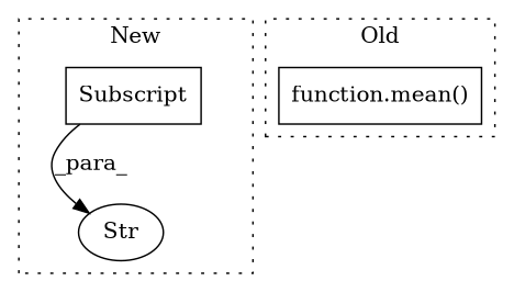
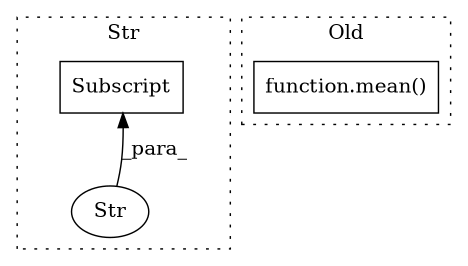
  digraph {
    node [shape=box]
    n1 [a=63 l="18,0" label=Subscript s="835,0"]
    n2 [a=66 l=6 label=Str s=846 shape=ellipse]
    n3 [a=75 l="5,1" label="function.mean()" s="1122,1144"]
    subgraph cluster_1 {
-     label=New
+     label=Str
      style=dotted
      n1
      n2
    }
    subgraph cluster_2 {
      label=Old
      style=dotted
      n3
    }
-   n1 -> n2 [label=_para_]
+   n2 -> n1 [label=_para_]
  }
